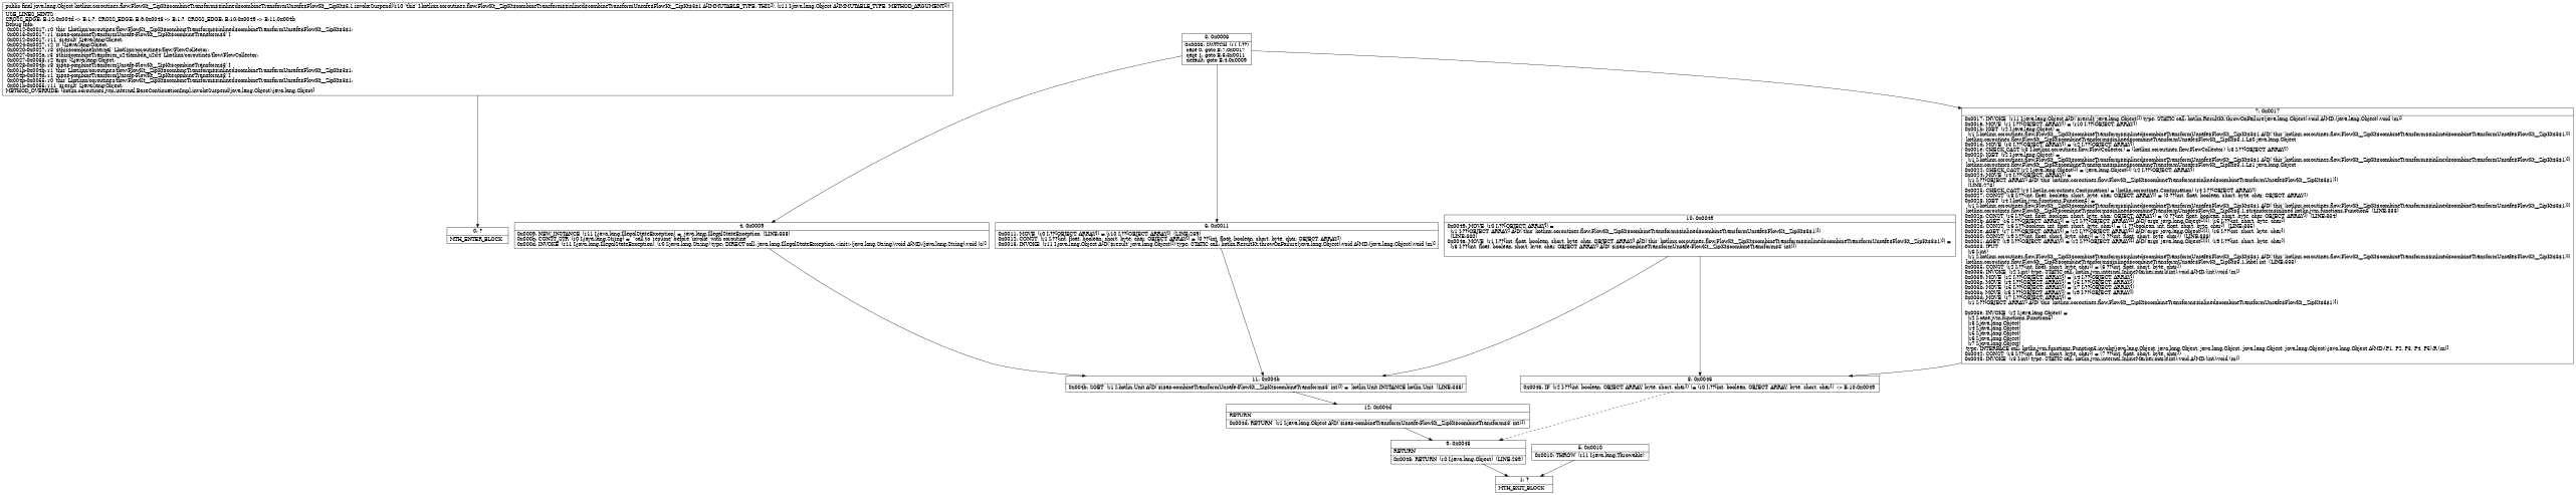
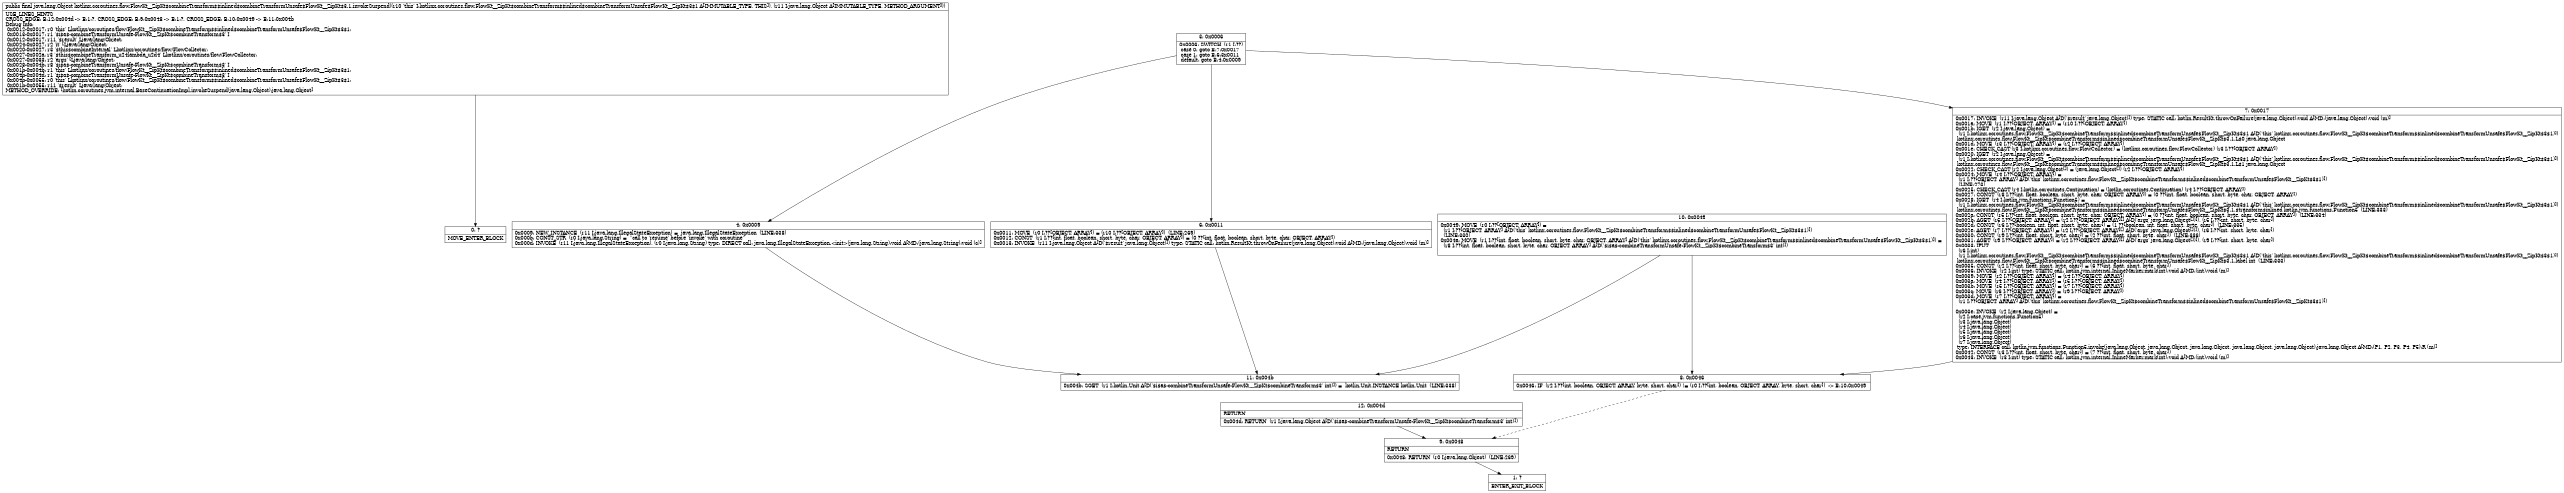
  digraph {
    node [shape=record]
-   n1 [label="{0\:\ ?|MTH_ENTER_BLOCK\l}"]
+   n1 [label="{0\:\ ?|MOVE_ENTER_BLOCK\l}"]
    n2 [label="{3\:\ 0x0006|0x0006: SWITCH  (r1 I:??)\l case 0: goto B:7:0x0017\l case 1: goto B:6:3x0011\l default: goto B:4:0x0009 \l}"]
    n3 [label="{4\:\ 0x0009|0x0009: NEW_INSTANCE  (r11 I:java.lang.IllegalStateException) =  java.lang.IllegalStateException  (LINE:338)\l0x000b: CONST_STR  (r0 I:java.lang.String) =  \"call to 'resume' before 'invoke' with coroutine\" \l0x000d: INVOKE  (r11 I:java.lang.IllegalStateException), (r0 I:java.lang.String) type: DIRECT call: java.lang.IllegalStateException.\<init\>(java.lang.String):void A[MD:(java.lang.String):void (c)]\l}"]
    n4 [label="{6\:\ 0x0011|0x0011: MOVE  (r0 I:??[OBJECT, ARRAY]) = (r10 I:??[OBJECT, ARRAY])  (LINE:269)\l0x0012: CONST  (r1 I:??[int, float, boolean, short, byte, char, OBJECT, ARRAY]) = (0 ??[int, float, boolean, short, byte, char, OBJECT, ARRAY]) \l0x0013: INVOKE  (r11 I:java.lang.Object A[D('$result' java.lang.Object)]) type: STATIC call: kotlin.ResultKt.throwOnFailure(java.lang.Object):void A[MD:(java.lang.Object):void (m)]\l}"]
    n5 [label="{7\:\ 0x0017|0x0017: INVOKE  (r11 I:java.lang.Object A[D('$result' java.lang.Object)]) type: STATIC call: kotlin.ResultKt.throwOnFailure(java.lang.Object):void A[MD:(java.lang.Object):void (m)]\l0x001a: MOVE  (r1 I:??[OBJECT, ARRAY]) = (r10 I:??[OBJECT, ARRAY]) \l0x001b: IGET  (r2 I:java.lang.Object) = \l  (r1 I:kotlinx.coroutines.flow.FlowKt__ZipKt$combineTransform$$inlined$combineTransformUnsafe$FlowKt__ZipKt$3$1 A[D('this' kotlinx.coroutines.flow.FlowKt__ZipKt$combineTransform$$inlined$combineTransformUnsafe$FlowKt__ZipKt$3$1)])\l kotlinx.coroutines.flow.FlowKt__ZipKt$combineTransform$$inlined$combineTransformUnsafe$FlowKt__ZipKt$3.1.L$0 java.lang.Object \l0x001d: MOVE  (r3 I:??[OBJECT, ARRAY]) = (r2 I:??[OBJECT, ARRAY]) \l0x001e: CHECK_CAST (r3 I:kotlinx.coroutines.flow.FlowCollector) = (kotlinx.coroutines.flow.FlowCollector) (r3 I:??[OBJECT, ARRAY]) \l0x0020: IGET  (r2 I:java.lang.Object) = \l  (r1 I:kotlinx.coroutines.flow.FlowKt__ZipKt$combineTransform$$inlined$combineTransformUnsafe$FlowKt__ZipKt$3$1 A[D('this' kotlinx.coroutines.flow.FlowKt__ZipKt$combineTransform$$inlined$combineTransformUnsafe$FlowKt__ZipKt$3$1)])\l kotlinx.coroutines.flow.FlowKt__ZipKt$combineTransform$$inlined$combineTransformUnsafe$FlowKt__ZipKt$3.1.L$1 java.lang.Object \l0x0022: CHECK_CAST (r2 I:java.lang.Object[]) = (java.lang.Object[]) (r2 I:??[OBJECT, ARRAY]) \l0x0024: MOVE  (r4 I:??[OBJECT, ARRAY]) = \l  (r1 I:??[OBJECT, ARRAY] A[D('this' kotlinx.coroutines.flow.FlowKt__ZipKt$combineTransform$$inlined$combineTransformUnsafe$FlowKt__ZipKt$3$1)])\l  (LINE:273)\l0x0025: CHECK_CAST (r4 I:kotlin.coroutines.Continuation) = (kotlin.coroutines.Continuation) (r4 I:??[OBJECT, ARRAY]) \l0x0027: CONST  (r8 I:??[int, float, boolean, short, byte, char, OBJECT, ARRAY]) = (0 ??[int, float, boolean, short, byte, char, OBJECT, ARRAY]) \l0x0028: IGET  (r4 I:kotlin.jvm.functions.Function5) = \l  (r1 I:kotlinx.coroutines.flow.FlowKt__ZipKt$combineTransform$$inlined$combineTransformUnsafe$FlowKt__ZipKt$3$1 A[D('this' kotlinx.coroutines.flow.FlowKt__ZipKt$combineTransform$$inlined$combineTransformUnsafe$FlowKt__ZipKt$3$1)])\l kotlinx.coroutines.flow.FlowKt__ZipKt$combineTransform$$inlined$combineTransformUnsafe$FlowKt__ZipKt$3.1.$transform$inlined kotlin.jvm.functions.Function5  (LINE:333)\l0x002a: CONST  (r5 I:??[int, float, boolean, short, byte, char, OBJECT, ARRAY]) = (0 ??[int, float, boolean, short, byte, char, OBJECT, ARRAY])  (LINE:334)\l0x002b: AGET  (r5 I:??[OBJECT, ARRAY]) = (r2 I:??[OBJECT, ARRAY][] A[D('args' java.lang.Object[])]), (r5 I:??[int, short, byte, char]) \l0x002d: CONST  (r6 I:??[boolean, int, float, short, byte, char]) = (1 ??[boolean, int, float, short, byte, char])  (LINE:335)\l0x002e: AGET  (r7 I:??[OBJECT, ARRAY]) = (r2 I:??[OBJECT, ARRAY][] A[D('args' java.lang.Object[])]), (r6 I:??[int, short, byte, char]) \l0x0030: CONST  (r9 I:??[int, float, short, byte, char]) = (2 ??[int, float, short, byte, char])  (LINE:336)\l0x0031: AGET  (r9 I:??[OBJECT, ARRAY]) = (r2 I:??[OBJECT, ARRAY][] A[D('args' java.lang.Object[])]), (r9 I:??[int, short, byte, char]) \l0x0033: IPUT  \l  (r6 I:int)\l  (r1 I:kotlinx.coroutines.flow.FlowKt__ZipKt$combineTransform$$inlined$combineTransformUnsafe$FlowKt__ZipKt$3$1 A[D('this' kotlinx.coroutines.flow.FlowKt__ZipKt$combineTransform$$inlined$combineTransformUnsafe$FlowKt__ZipKt$3$1)])\l kotlinx.coroutines.flow.FlowKt__ZipKt$combineTransform$$inlined$combineTransformUnsafe$FlowKt__ZipKt$3.1.label int  (LINE:333)\l0x0035: CONST  (r2 I:??[int, float, short, byte, char]) = (6 ??[int, float, short, byte, char]) \l0x0036: INVOKE  (r2 I:int) type: STATIC call: kotlin.jvm.internal.InlineMarker.mark(int):void A[MD:(int):void (m)]\l0x0039: MOVE  (r2 I:??[OBJECT, ARRAY]) = (r4 I:??[OBJECT, ARRAY]) \l0x003a: MOVE  (r4 I:??[OBJECT, ARRAY]) = (r5 I:??[OBJECT, ARRAY]) \l0x003b: MOVE  (r5 I:??[OBJECT, ARRAY]) = (r7 I:??[OBJECT, ARRAY]) \l0x003c: MOVE  (r6 I:??[OBJECT, ARRAY]) = (r9 I:??[OBJECT, ARRAY]) \l0x003d: MOVE  (r7 I:??[OBJECT, ARRAY]) = \l  (r1 I:??[OBJECT, ARRAY] A[D('this' kotlinx.coroutines.flow.FlowKt__ZipKt$combineTransform$$inlined$combineTransformUnsafe$FlowKt__ZipKt$3$1)])\l \l0x003e: INVOKE  (r2 I:java.lang.Object) = \l  (r2 I:case.jvm.functions.Function5)\l  (r3 I:java.lang.Object)\l  (r4 I:java.lang.Object)\l  (r5 I:java.lang.Object)\l  (r6 I:java.lang.Object)\l  (r7 I:java.lang.Object)\l type: INTERFACE call: kotlin.jvm.functions.Function5.invoke(java.lang.Object, java.lang.Object, java.lang.Object, java.lang.Object, java.lang.Object):java.lang.Object A[MD:(P1, P2, P3, P4, P5):R (m)]\l0x0042: CONST  (r3 I:??[int, float, short, byte, char]) = (7 ??[int, float, short, byte, char]) \l0x0043: INVOKE  (r3 I:int) type: STATIC call: kotlin.jvm.internal.InlineMarker.mark(int):void A[MD:(int):void (m)]\l}"]
    n6 [label="{11\:\ 0x004b|0x004b: SGET  (r1 I:kotlin.Unit A[D('$i$a$\-combineTransformUnsafe\-FlowKt__ZipKt$combineTransform$3' int)]) =  kotlin.Unit.INSTANCE kotlin.Unit  (LINE:338)\l}"]
    n7 [label="{8\:\ 0x0046|0x0046: IF  (r2 I:??[int, boolean, OBJECT, ARRAY, byte, short, char]) != (r0 I:??[int, boolean, OBJECT, ARRAY, byte, short, char])  \-\> B:10:0x0049 \l}"]
-   n8 [label="{5\:\ 0x0010|0x0010: THROW  (r11 I:java.lang.Throwable) \l}"]
-   n9 [label="{1\:\ ?|MTH_EXIT_BLOCK\l}"]
+   n9 [label="{1\:\ ?|ENTER_EXIT_BLOCK\l}"]
    n10 [label="{12\:\ 0x004d|RETURN\l|0x004d: RETURN  (r1 I:java.lang.Object A[D('$i$a$\-combineTransformUnsafe\-FlowKt__ZipKt$combineTransform$3' int)]) \l}"]
    n11 [label="{9\:\ 0x0048|RETURN\l|0x0048: RETURN  (r0 I:java.lang.Object)  (LINE:269)\l}"]
    n12 [label="{10\:\ 0x0049|0x0049: MOVE  (r0 I:??[OBJECT, ARRAY]) = \l  (r1 I:??[OBJECT, ARRAY] A[D('this' kotlinx.coroutines.flow.FlowKt__ZipKt$combineTransform$$inlined$combineTransformUnsafe$FlowKt__ZipKt$3$1)])\l  (LINE:330)\l0x004a: MOVE  (r1 I:??[int, float, boolean, short, byte, char, OBJECT, ARRAY] A[D('this' kotlinx.coroutines.flow.FlowKt__ZipKt$combineTransform$$inlined$combineTransformUnsafe$FlowKt__ZipKt$3$1)]) = \l  (r8 I:??[int, float, boolean, short, byte, char, OBJECT, ARRAY] A[D('$i$a$\-combineTransformUnsafe\-FlowKt__ZipKt$combineTransform$3' int)])\l \l}"]
    n13 [label="{public final java.lang.Object kotlinx.coroutines.flow.FlowKt__ZipKt$combineTransform$$inlined$combineTransformUnsafe$FlowKt__ZipKt$3.1.invokeSuspend((r10 'this' I:kotlinx.coroutines.flow.FlowKt__ZipKt$combineTransform$$inlined$combineTransformUnsafe$FlowKt__ZipKt$3$1 A[IMMUTABLE_TYPE, THIS]), (r11 I:java.lang.Object A[IMMUTABLE_TYPE, METHOD_ARGUMENT]))  | USE_LINES_HINTS\lCROSS_EDGE: B:12:0x004d \-\> B:1:?, CROSS_EDGE: B:9:0x0048 \-\> B:1:?, CROSS_EDGE: B:10:0x0049 \-\> B:11:0x004b\lDebug Info:\l  0x0012\-0x0017: r0 'this' Lkotlinx\/coroutines\/flow\/FlowKt__ZipKt$combineTransform$$inlined$combineTransformUnsafe$FlowKt__ZipKt$3$1;\l  0x0013\-0x0017: r1 '$i$a$\-combineTransformUnsafe\-FlowKt__ZipKt$combineTransform$3' I\l  0x0012\-0x0017: r11 '$result' Ljava\/lang\/Object;\l  0x0024\-0x0027: r2 'it' [Ljava\/lang\/Object;\l  0x0020\-0x0027: r3 '$this$combineInternal' Lkotlinx\/coroutines\/flow\/FlowCollector;\l  0x0027\-0x002a: r3 '$this$combineTransform_u24lambda_u2d4' Lkotlinx\/coroutines\/flow\/FlowCollector;\l  0x0027\-0x0033: r2 'args' [Ljava\/lang\/Object;\l  0x0028\-0x004b: r8 '$i$a$\-combineTransformUnsafe\-FlowKt__ZipKt$combineTransform$3' I\l  0x001b\-0x004b: r1 'this' Lkotlinx\/coroutines\/flow\/FlowKt__ZipKt$combineTransform$$inlined$combineTransformUnsafe$FlowKt__ZipKt$3$1;\l  0x004b\-0x004d: r1 '$i$a$\-combineTransformUnsafe\-FlowKt__ZipKt$combineTransform$3' I\l  0x004b\-0x0055: r0 'this' Lkotlinx\/coroutines\/flow\/FlowKt__ZipKt$combineTransform$$inlined$combineTransformUnsafe$FlowKt__ZipKt$3$1;\l  0x001b\-0x0055: r11 '$result' Ljava\/lang\/Object;\lMETHOD_OVERRIDE: [kotlin.coroutines.jvm.internal.BaseContinuationImpl.invokeSuspend(java.lang.Object):java.lang.Object]\l}"]
    n2 -> n3
    n2 -> n4
    n2 -> n5
    n3 -> n6
    n4 -> n6
    n5 -> n7
-   n6 -> n10
    n7 -> n11 [style=dashed]
-   n8 -> n9
    n10 -> n11
    n11 -> n9
    n12 -> n6
    n12 -> n7
    n13 -> n1
  }
